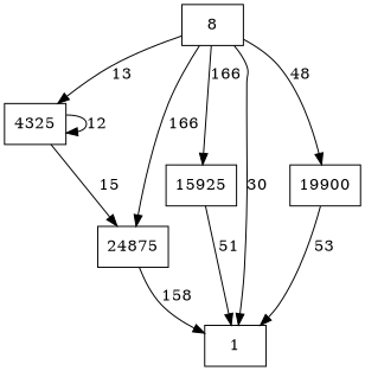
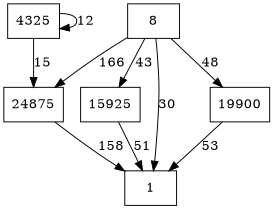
  digraph {
    rankdir=TB
    node [shape=rectangle]
    4325
    24875
    n3 [label=15925]
    1
    19900
    n6 [label=8]
    4325 -> 4325 [label=12]
    4325 -> 24875 [label=15]
    24875 -> 1 [label=158]
    n3 -> 1 [label=51]
    19900 -> 1 [label=53]
-   n6 -> 4325 [label=13]
    n6 -> 24875 [label=166]
-   n6 -> n3 [label=166]
+   n6 -> n3 [label=43]
    n6 -> 1 [label=30]
    n6 -> 19900 [label=48]
  }
